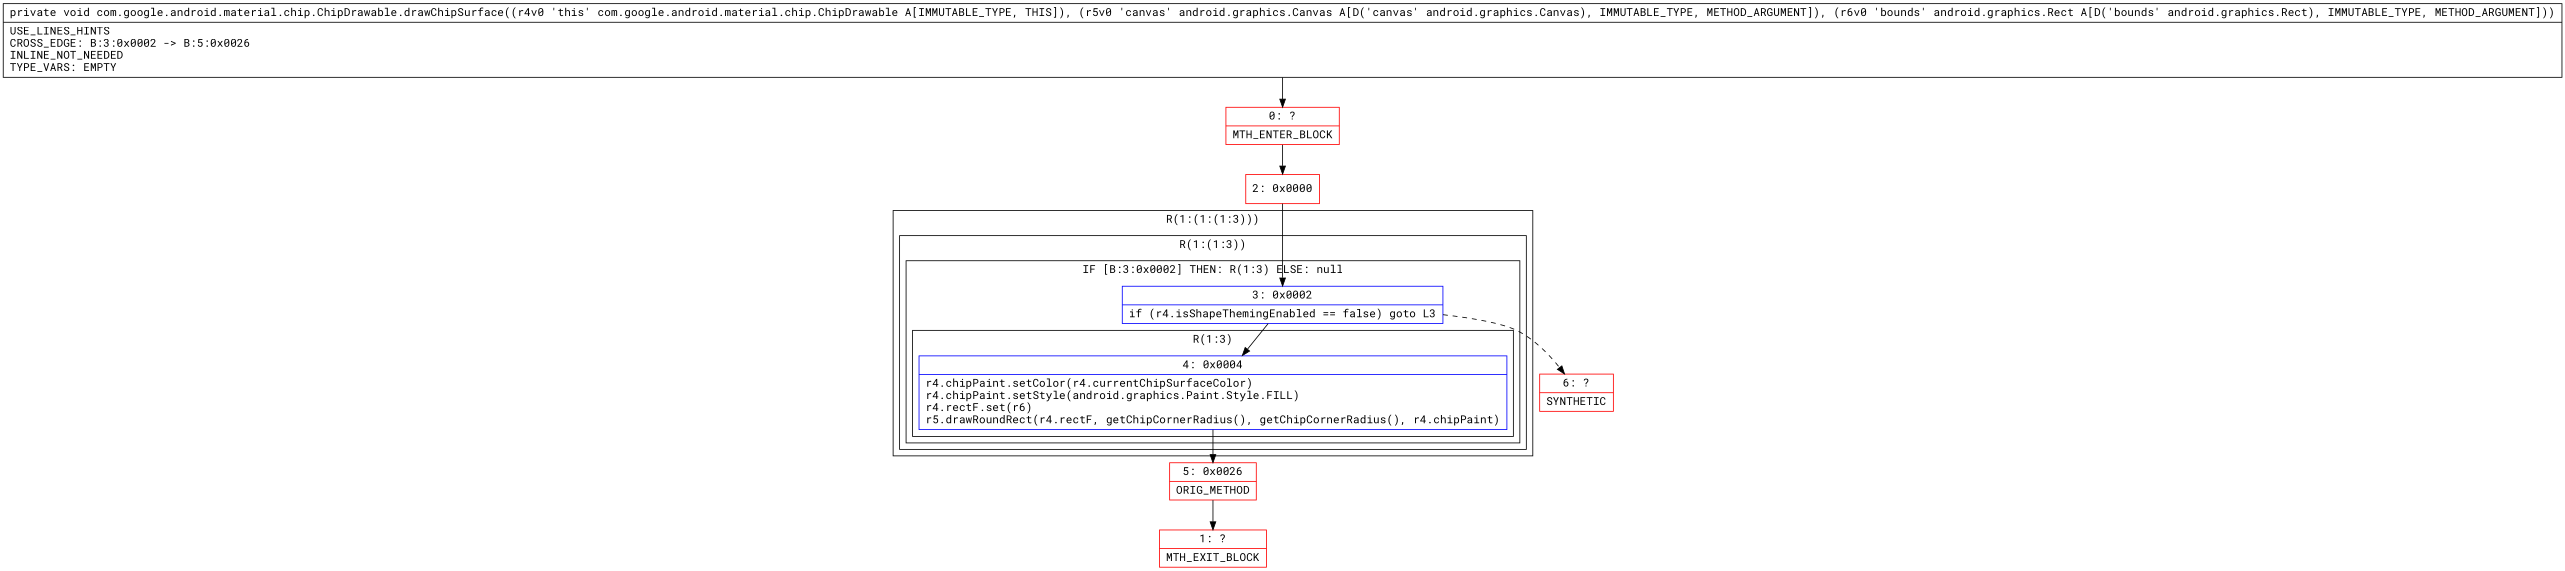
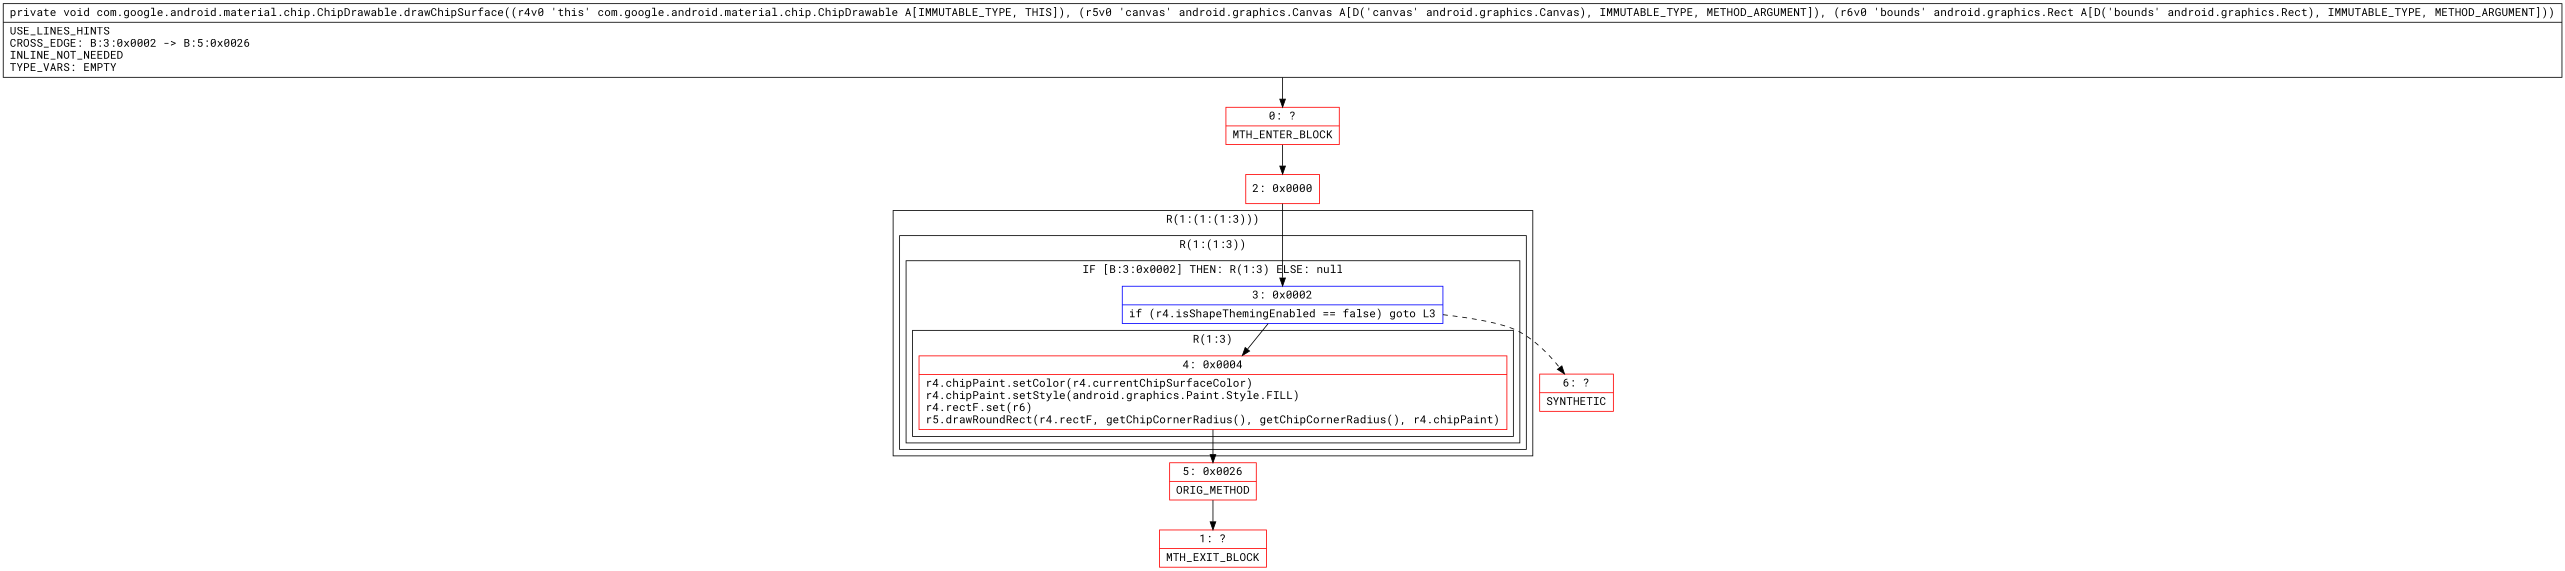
  digraph {
    fontname="Roboto Mono"
    node [color=red fontname="Roboto Mono" shape=record]
    edge [fontname="Roboto Mono"]
-   n1 [color=blue label="{4\:\ 0x0004|r4.chipPaint.setColor(r4.currentChipSurfaceColor)\lr4.chipPaint.setStyle(android.graphics.Paint.Style.FILL)\lr4.rectF.set(r6)\lr5.drawRoundRect(r4.rectF, getChipCornerRadius(), getChipCornerRadius(), r4.chipPaint)\l}"]
+   n1 [label="{4\:\ 0x0004|r4.chipPaint.setColor(r4.currentChipSurfaceColor)\lr4.chipPaint.setStyle(android.graphics.Paint.Style.FILL)\lr4.rectF.set(r6)\lr5.drawRoundRect(r4.rectF, getChipCornerRadius(), getChipCornerRadius(), r4.chipPaint)\l}"]
    n2 [color=blue label="{3\:\ 0x0002|if (r4.isShapeThemingEnabled == false) goto L3\l}"]
    n3 [label="{5\:\ 0x0026|ORIG_METHOD\l}"]
    n4 [label="{6\:\ ?|SYNTHETIC\l}"]
    n5 [label="{1\:\ ?|MTH_EXIT_BLOCK\l}"]
    n6 [label="{0\:\ ?|MTH_ENTER_BLOCK\l}"]
    n7 [label="{2\:\ 0x0000}"]
    n8 [label="{private void com.google.android.material.chip.ChipDrawable.drawChipSurface((r4v0 'this' com.google.android.material.chip.ChipDrawable A[IMMUTABLE_TYPE, THIS]), (r5v0 'canvas' android.graphics.Canvas A[D('canvas' android.graphics.Canvas), IMMUTABLE_TYPE, METHOD_ARGUMENT]), (r6v0 'bounds' android.graphics.Rect A[D('bounds' android.graphics.Rect), IMMUTABLE_TYPE, METHOD_ARGUMENT]))  | USE_LINES_HINTS\lCROSS_EDGE: B:3:0x0002 \-\> B:5:0x0026\lINLINE_NOT_NEEDED\lTYPE_VARS: EMPTY\l}" color=""]
    subgraph cluster_1 {
      label="R(1:(1:(1:3)))"
      subgraph cluster_2 {
        label="R(1:(1:3))"
        subgraph cluster_3 {
          label="IF [B:3:0x0002] THEN: R(1:3) ELSE: null"
          n2
          subgraph cluster_4 {
            label="R(1:3)"
            n1
          }
        }
      }
    }
    n1 -> n3
    n2 -> n1
    n2 -> n4 [style=dashed]
    n3 -> n5
    n6 -> n7
    n7 -> n2
    n8 -> n6
  }
